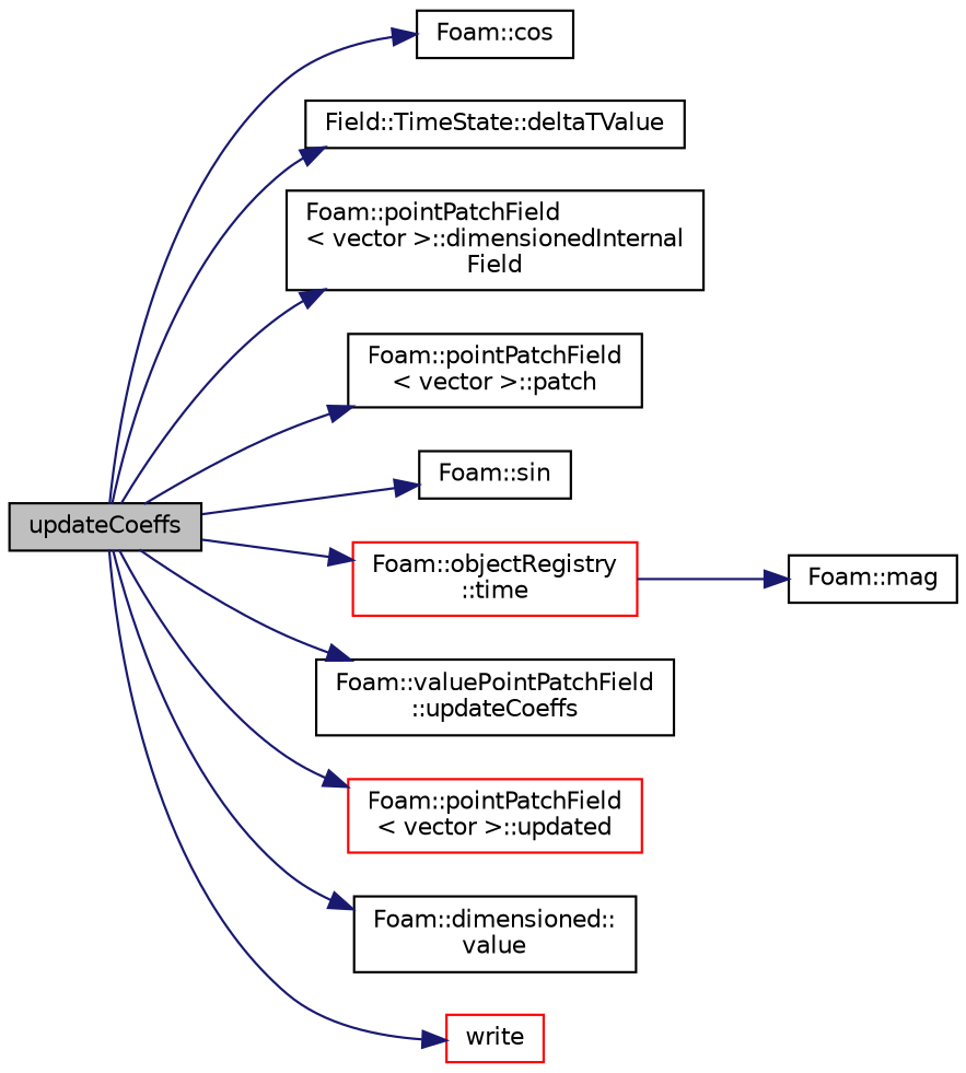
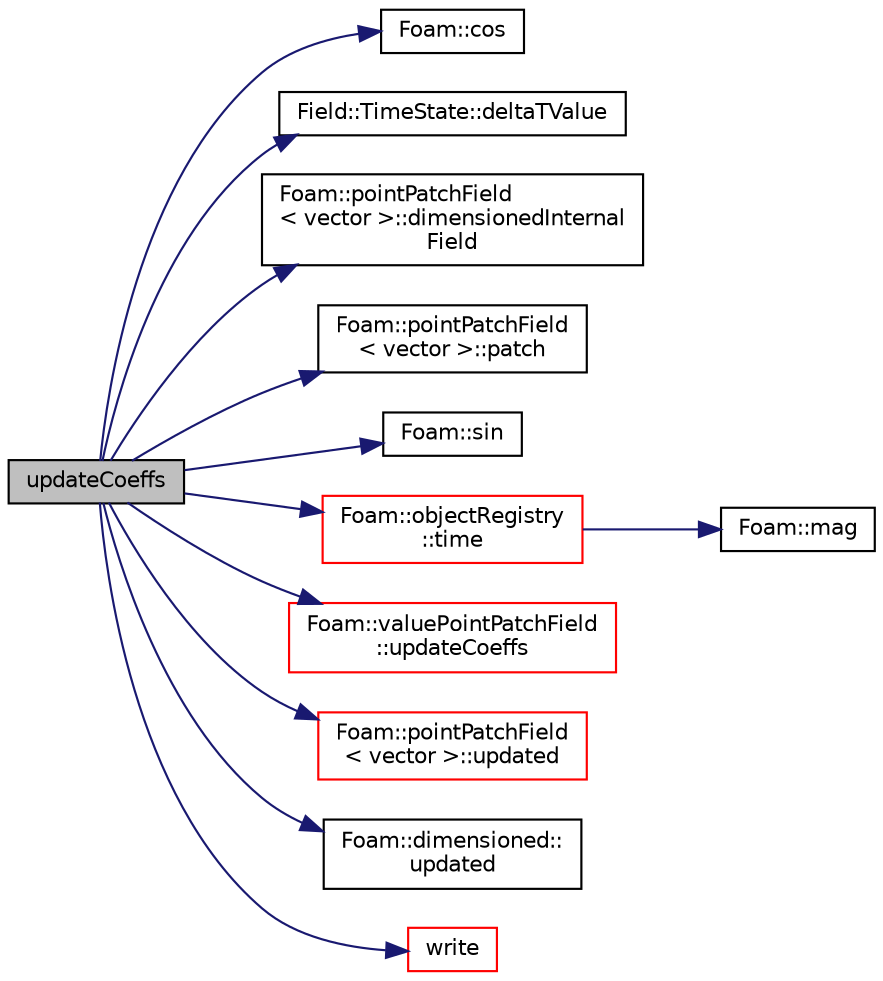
  digraph {
    rankdir=LR
    node [color=black fontname=Helvetica fontsize=10 shape=record]
    edge [color=midnightblue fontname=Helvetica fontsize=10 labelfontname=Helvetica labelfontsize=10 style=solid]
    n1 [fillcolor=grey75 fontcolor=black height=0.2 label=updateCoeffs style=filled width=0.4]
    n2 [height=0.2 label="Foam::cos" width=0.4]
    n3 [height=0.2 label="Field::TimeState::deltaTValue" width=0.4]
    n4 [height=0.2 label="Foam::pointPatchField\l\< vector \>::dimensionedInternal\lField" width=0.4]
    n5 [height=0.2 label="Foam::pointPatchField\l\< vector \>::patch" width=0.4]
    n6 [height=0.2 label="Foam::sin" width=0.4]
    n7 [color=red height=0.2 label="Foam::objectRegistry\l::time" width=0.4]
-   n8 [height=0.2 label="Foam::valuePointPatchField\l::updateCoeffs" width=0.4]
+   n8 [color=red height=0.2 label="Foam::valuePointPatchField\l::updateCoeffs" width=0.4]
    n9 [color=red height=0.2 label="Foam::pointPatchField\l\< vector \>::updated" width=0.4]
-   n10 [height=0.2 label="Foam::dimensioned::\lvalue" width=0.4]
+   n10 [height=0.2 label="Foam::dimensioned::\lupdated" width=0.4]
    n11 [color=red height=0.2 label=write width=0.4]
    n12 [height=0.2 label="Foam::mag" width=0.4]
    n1 -> n2
    n1 -> n3
    n1 -> n4
    n1 -> n5
    n1 -> n6
    n1 -> n7
    n1 -> n8
    n1 -> n9
    n1 -> n10
    n1 -> n11
    n7 -> n12
  }
